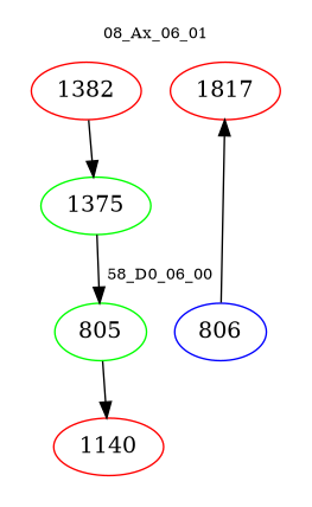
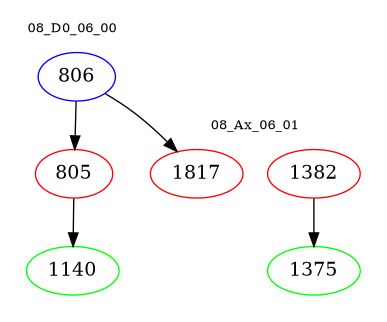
  digraph {
    node [color=red]
    edge [color=black]
    n1 [label=1382]
    n2 [color=green label=1375]
    n3 [label=1817]
    n4 [color=blue label=806]
-   n5 [color=green label=805]
-   n6 [label=1140]
+   n5 [label=805]
+   n6 [color=green label=1140]
    subgraph cluster_1 {
      color=white
      fontsize=10
      label="08_Ax_06_01"
      n1
      n2
      n3
    }
    subgraph cluster_2 {
      color=white
      fontsize=10
-     label="58_D0_06_00"
+     label="08_D0_06_00"
      n4
      n5
      n6
    }
    n1 -> n2
    n4 -> n3
-   n2 -> n5
+   n4 -> n5
    n5 -> n6
  }
